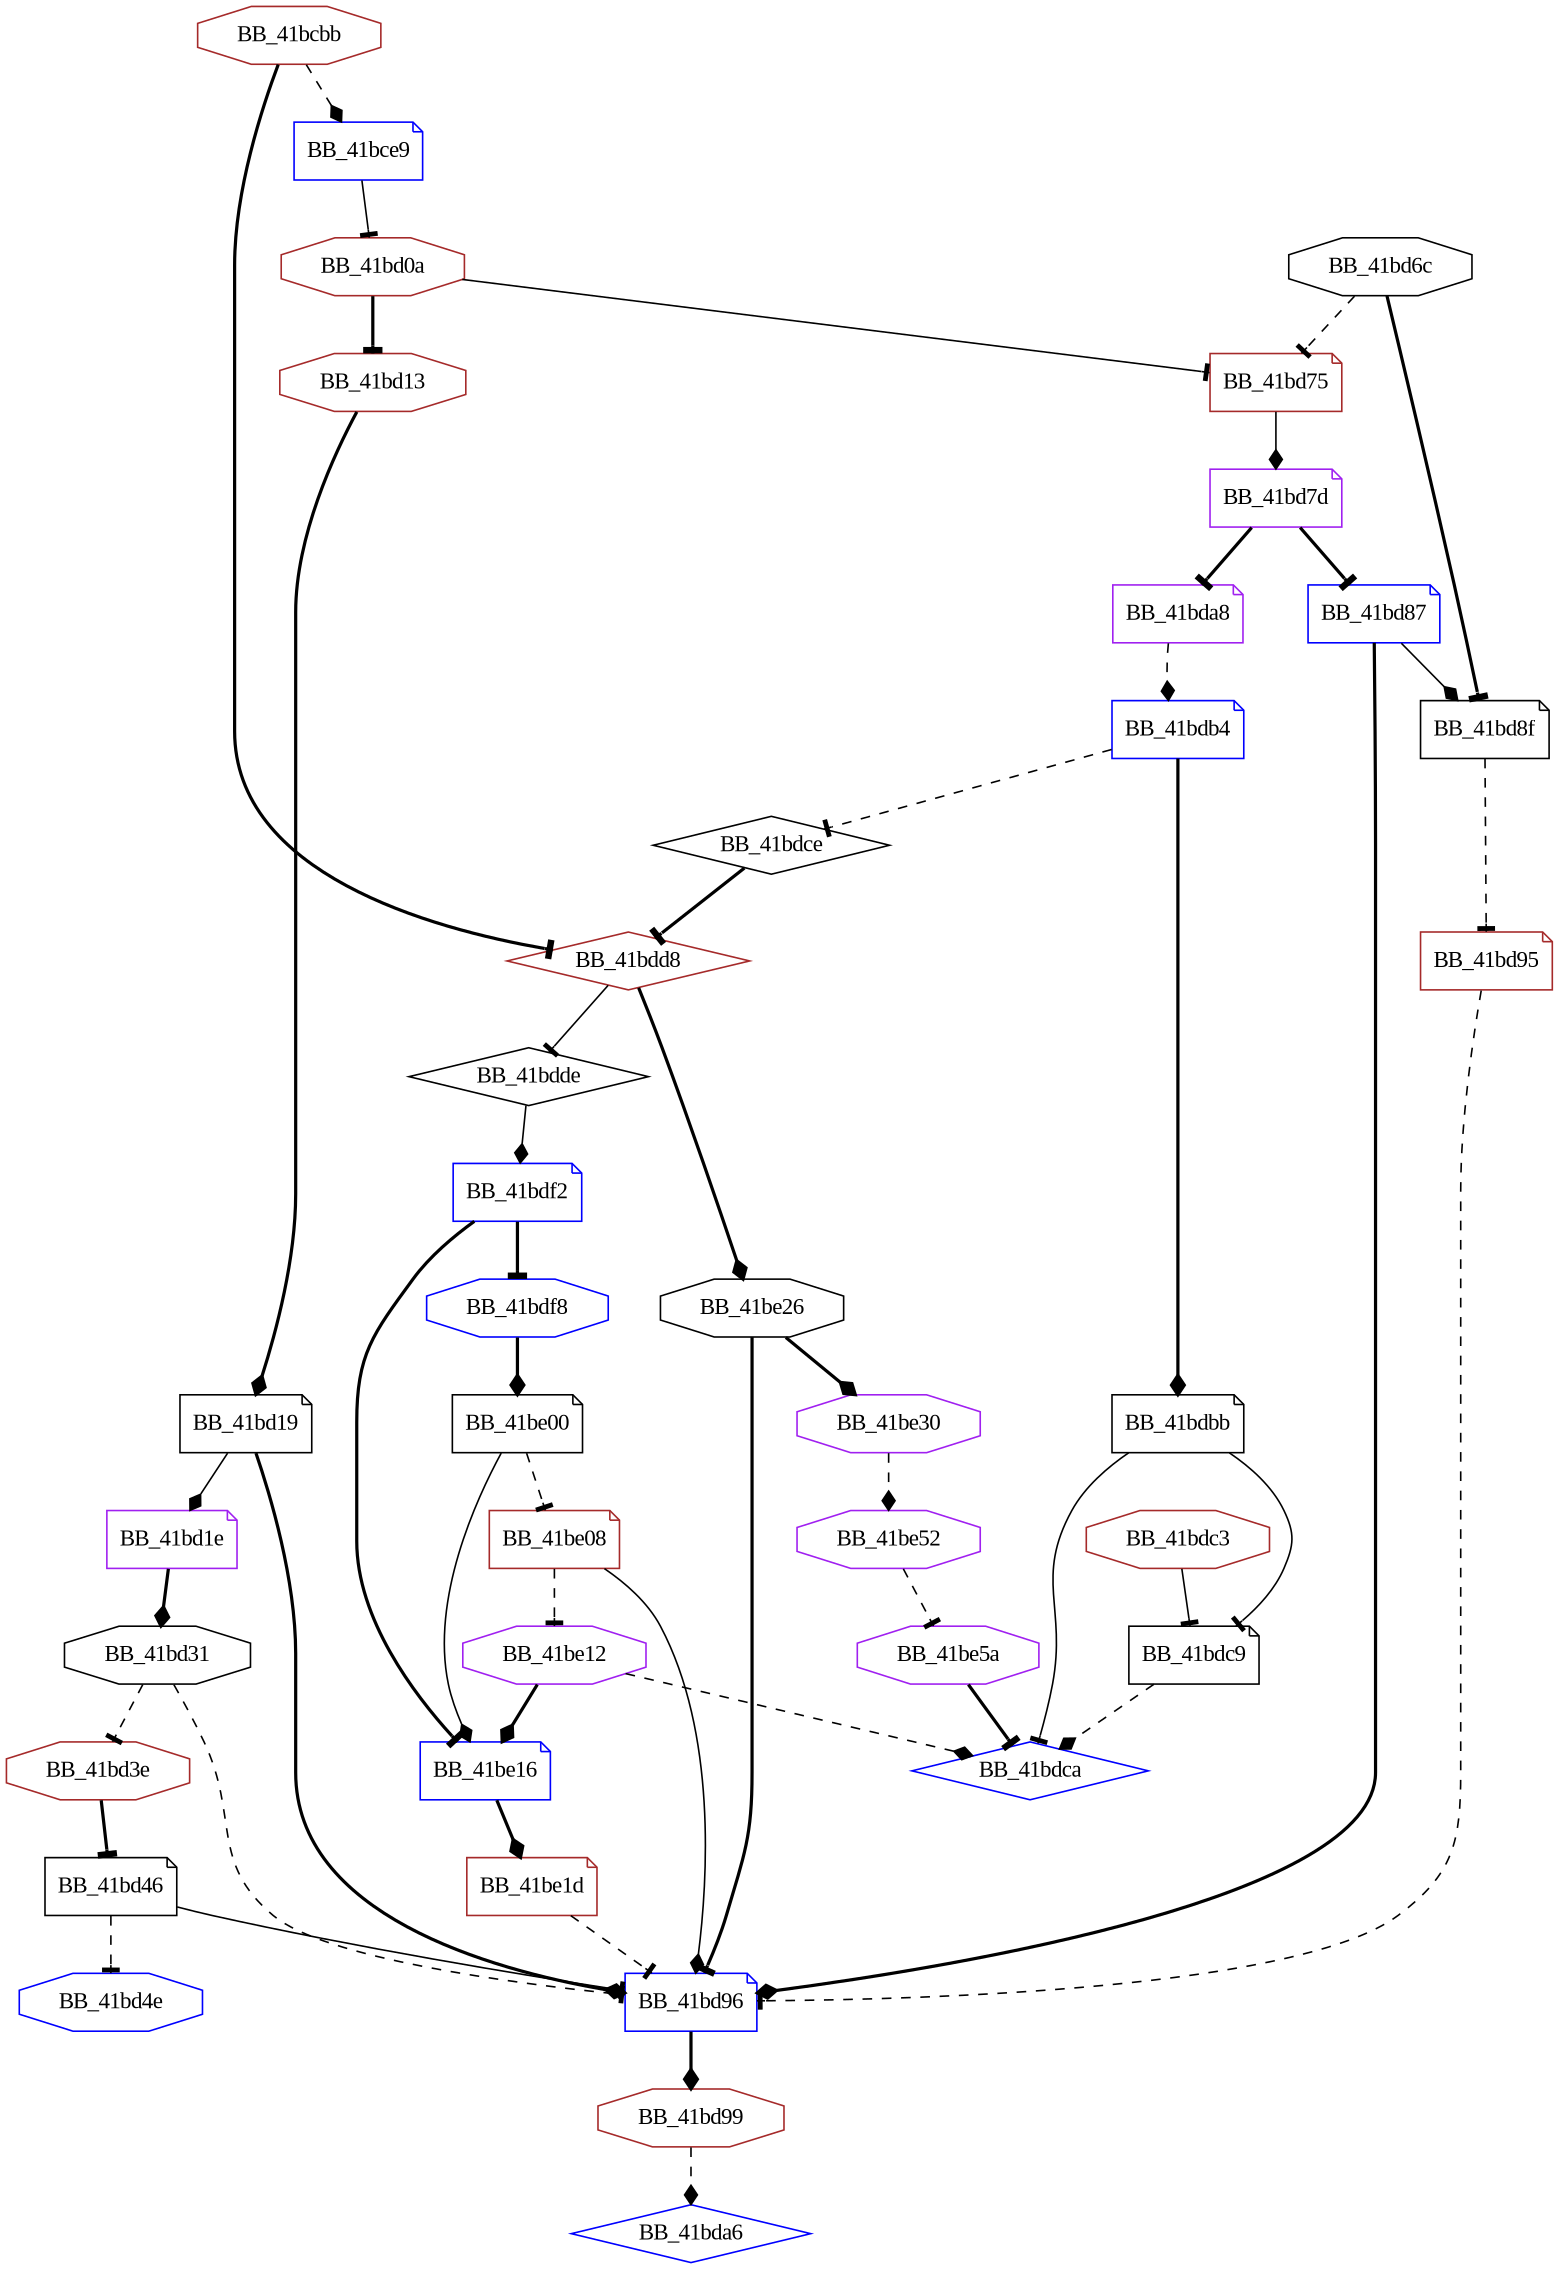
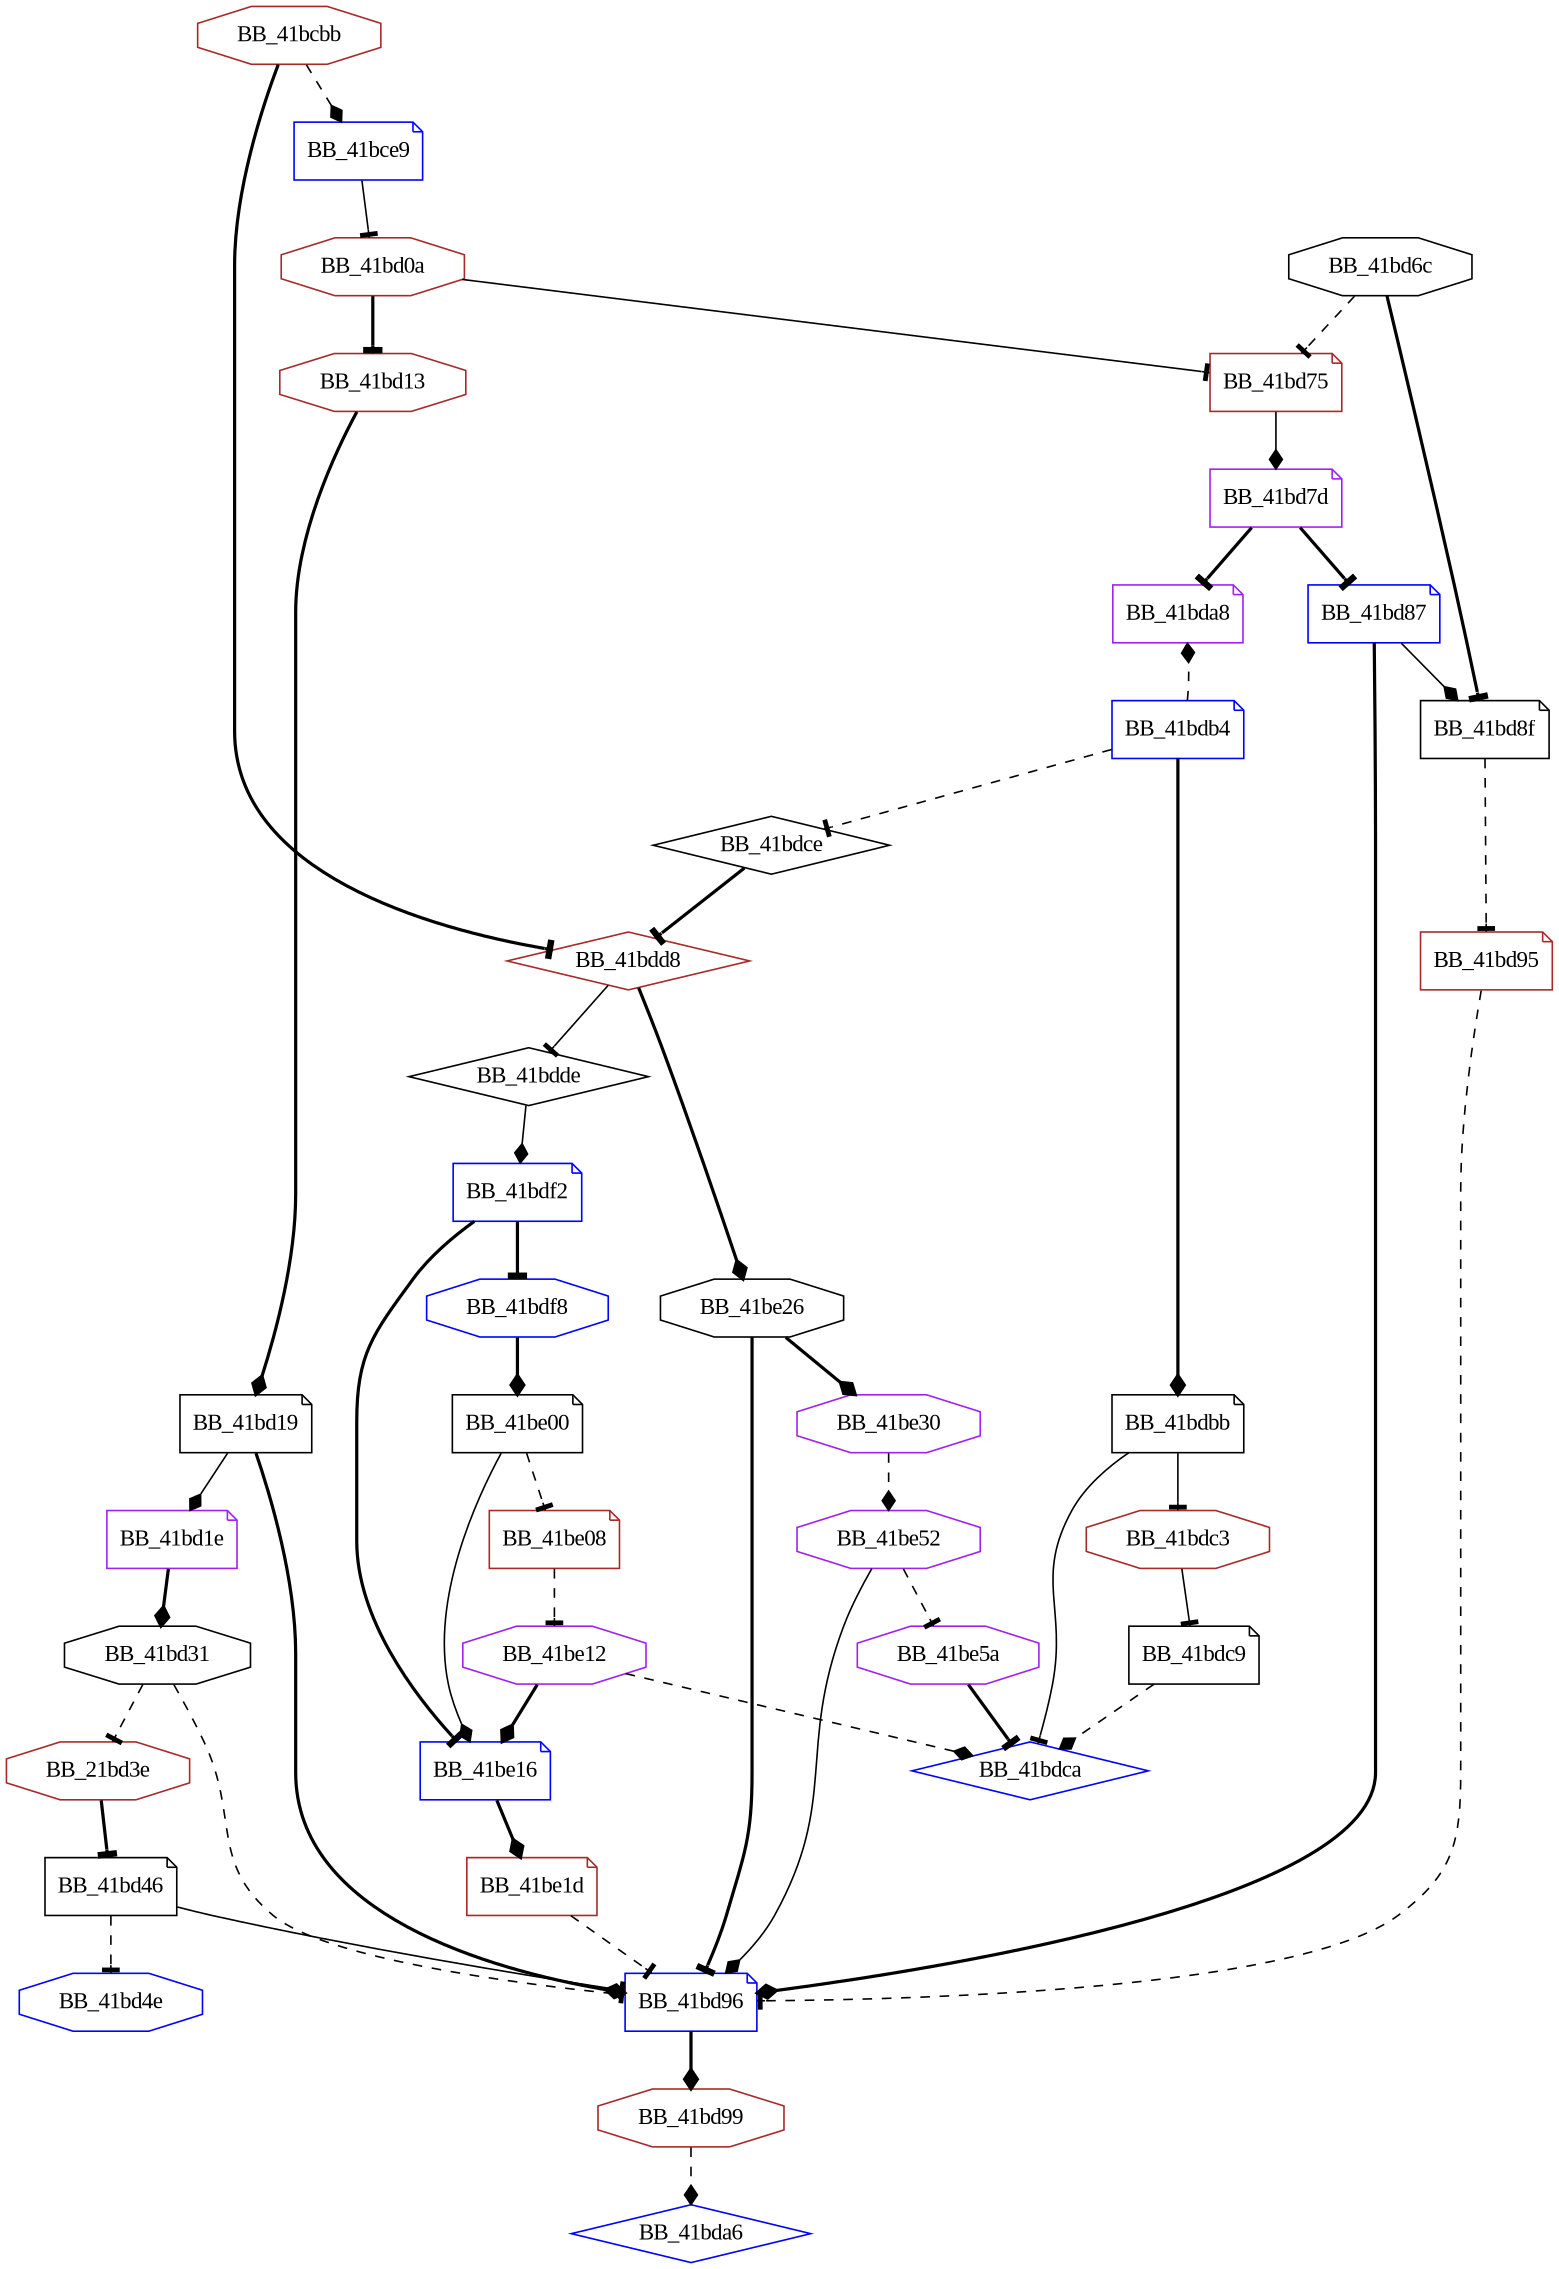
  digraph {
    fontname="Liberation Serif"
    node [color=brown fontname="Liberation Serif" shape=note]
    edge [arrowhead=tee fontname="Liberation Serif" style=bold]
    BB_41bcbb [shape=octagon]
    BB_41bce9 [color=blue]
    BB_41bdd8 [shape=diamond]
    BB_41bd0a [shape=octagon]
    BB_41bdde [color=black shape=diamond]
    BB_41be26 [color=black shape=octagon]
    BB_41bd13 [shape=octagon]
    BB_41bd75
    BB_41bdf2 [color=blue]
    BB_41bd96 [color=blue]
    BB_41be30 [color=purple shape=octagon]
    BB_41bd19 [color=black]
    BB_41bd7d [color=purple]
    BB_41bd1e [color=purple]
    BB_41bd87 [color=blue]
    BB_41bda8 [color=purple]
    BB_41bd31 [color=black shape=octagon]
    BB_41bd99 [shape=octagon]
-   BB_41bd3e [shape=octagon]
+   BB_41bd3e [shape=octagon label=BB_21bd3e]
    BB_41bda6 [color=blue shape=diamond]
    BB_41bd46 [color=black]
    BB_41bd4e [color=blue shape=octagon]
    BB_41bd6c [color=black shape=octagon]
    BB_41bd8f [color=black]
    BB_41bd95
    BB_41bdb4 [color=blue]
    BB_41bdbb [color=black]
    BB_41bdce [color=black shape=diamond]
    BB_41bdc3 [shape=octagon]
    BB_41bdca [color=blue shape=diamond]
    BB_41bdc9 [color=black]
    BB_41bdf8 [color=blue shape=octagon]
    BB_41be16 [color=blue]
    BB_41be52 [color=purple shape=octagon]
    BB_41be00 [color=black]
    BB_41be1d
    BB_41be08
    BB_41be12 [color=purple shape=octagon]
    BB_41be5a [color=purple shape=octagon]
    BB_41bcbb -> BB_41bce9 [arrowhead=diamond style=dashed]
    BB_41bcbb -> BB_41bdd8
    BB_41bce9 -> BB_41bd0a [style=solid]
    BB_41bdd8 -> BB_41bdde [style=solid]
    BB_41bdd8 -> BB_41be26 [arrowhead=diamond]
    BB_41bd0a -> BB_41bd13
    BB_41bd0a -> BB_41bd75 [style=solid]
    BB_41bdde -> BB_41bdf2 [arrowhead=diamond style=solid]
    BB_41be26 -> BB_41bd96
    BB_41be26 -> BB_41be30 [arrowhead=diamond]
    BB_41bd13 -> BB_41bd19 [arrowhead=diamond]
    BB_41bd75 -> BB_41bd7d [arrowhead=diamond style=solid]
    BB_41bdf2 -> BB_41bdf8
    BB_41bdf2 -> BB_41be16
    BB_41bd96 -> BB_41bd99 [arrowhead=diamond]
    BB_41be30 -> BB_41be52 [arrowhead=diamond style=dashed]
    BB_41bd19 -> BB_41bd96 [arrowhead=diamond]
    BB_41bd19 -> BB_41bd1e [arrowhead=diamond style=solid]
    BB_41bd7d -> BB_41bd87
    BB_41bd7d -> BB_41bda8
    BB_41bd1e -> BB_41bd31 [arrowhead=diamond]
    BB_41bd87 -> BB_41bd96 [arrowhead=diamond]
    BB_41bd87 -> BB_41bd8f [arrowhead=diamond style=solid]
-   BB_41bda8 -> BB_41bdb4 [arrowhead=diamond style=dashed]
+   BB_41bdb4 -> BB_41bda8 [arrowhead=diamond style=dashed]
    BB_41bd31 -> BB_41bd96 [style=dashed]
    BB_41bd31 -> BB_41bd3e [style=dashed]
    BB_41bd99 -> BB_41bda6 [arrowhead=diamond style=dashed]
    BB_41bd3e -> BB_41bd46
    BB_41bd46 -> BB_41bd96 [style=solid]
    BB_41bd46 -> BB_41bd4e [style=dashed]
    BB_41bd6c -> BB_41bd75 [style=dashed]
    BB_41bd6c -> BB_41bd8f
    BB_41bd8f -> BB_41bd95 [style=dashed]
    BB_41bd95 -> BB_41bd96 [style=dashed]
    BB_41bdb4 -> BB_41bdbb [arrowhead=diamond]
    BB_41bdb4 -> BB_41bdce [style=dashed]
-   BB_41bdbb -> BB_41bdc9 [style=solid]
+   BB_41bdbb -> BB_41bdc3 [style=solid]
    BB_41bdbb -> BB_41bdca [style=solid]
    BB_41bdce -> BB_41bdd8
    BB_41bdc3 -> BB_41bdc9 [style=solid]
    BB_41bdc9 -> BB_41bdca [arrowhead=diamond style=dashed]
    BB_41bdf8 -> BB_41be00 [arrowhead=diamond]
    BB_41be16 -> BB_41be1d [arrowhead=diamond]
-   BB_41be08 -> BB_41bd96 [arrowhead=diamond style=solid]
+   BB_41be52 -> BB_41bd96 [arrowhead=diamond style=solid]
    BB_41be52 -> BB_41be5a [style=dashed]
    BB_41be00 -> BB_41be16 [arrowhead=diamond style=solid]
    BB_41be00 -> BB_41be08 [style=dashed]
    BB_41be1d -> BB_41bd96 [style=dashed]
    BB_41be08 -> BB_41be12 [style=dashed]
    BB_41be12 -> BB_41bdca [arrowhead=diamond style=dashed]
    BB_41be12 -> BB_41be16 [arrowhead=diamond]
    BB_41be5a -> BB_41bdca
  }
